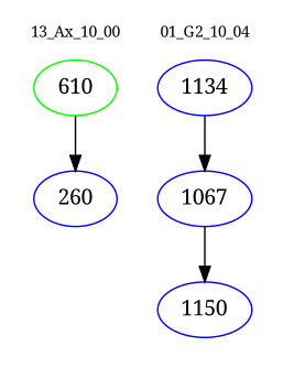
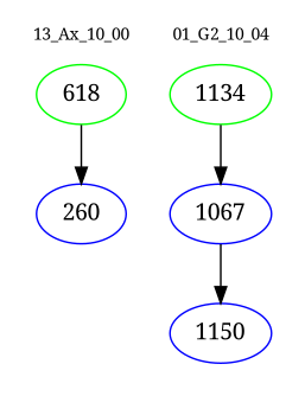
  digraph {
    fontname="Noto Serif"
    node [color=blue fontname="Noto Serif"]
    edge [color=black fontname="Noto Serif"]
-   n1 [color=green label=610]
+   n1 [color=green label=618]
    n2 [label=260]
-   n3 [label=1134]
+   n3 [color=green label=1134]
    n4 [label=1067]
    n5 [label=1150]
    subgraph cluster_1 {
      color=white
      fontsize=10
      label="13_Ax_10_00"
      n1
      n2
    }
    subgraph cluster_2 {
      color=white
      fontsize=10
      label="01_G2_10_04"
      n3
      n4
      n5
    }
    n1 -> n2
    n3 -> n4
    n4 -> n5
  }
